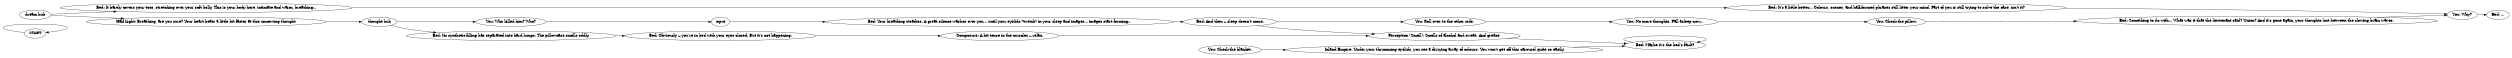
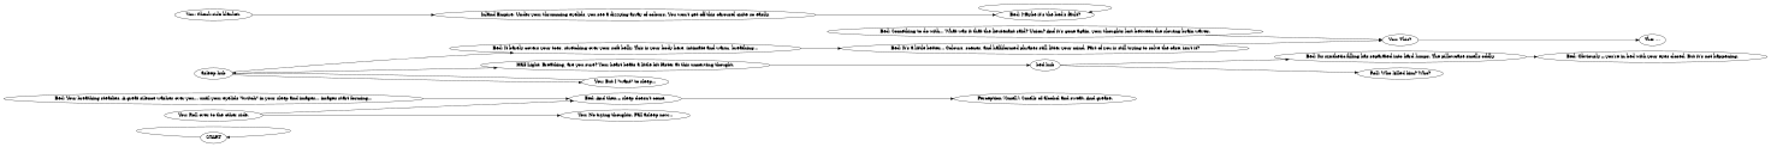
  digraph {
    rankdir=LR
    n1 [label=START]
-   n2 [label=input]
    n3 [label="Bed: Your breathing steadies. A great silence washes over you... until your eyelids *twitch* in your sleep and images... images start forming..."]
    n4 [label="Bed: And then -- sleep doesn't come."]
    n5 [label="Bed: Something to do with... What was it that the lieutenant said? Union? And it's gone again, your thoughts lost between the slowing brain waves."]
-   n6 [label="You: Why?"]
-   n7 [label="Bed: ..."]
+   n6 [label="You: This?"]
+   n7 [label="The: ..."]
    n8 [label="Bed: Its synthetic filling has separated into hard lumps. The pillowcase smells oddly."]
    n9 [label="Bed: Obviously -- you're in bed with your eyes closed. But it's not happening."]
-   n10 [label="Composure: A bit tense in the muscles -- relax."]
-   n11 [label="You: Who killed him? Who?"]
-   n12 [label="You: No more thoughts. Fall asleep now..."]
-   n13 [label="You: Check the pillow."]
+   n11 [label="Roll: Who killed him? Who?"]
+   n12 [label="You: No trying thoughts. Fall asleep now..."]
    n14 [label="Bed: It's a little better... Colours, scenes, and half-formed phrases still litter your mind. Part of you is still trying to solve the case, isn't it?"]
    n15 [label="Perception (Smell): Smells of alcohol and sweat. And grease."]
    n16 [label="Bed: Maybe it's the bed's fault?"]
-   n17 [label="thought hub"]
+   n17 [label="bed hub"]
    n18 [label="Inland Empire: Under your thrumming eyelids, you see a dizzying array of colours. You won't get off this carousel quite so easily."]
    n19 [label="Bed: It barely covers your toes, stretching over your soft belly. This is your body here, intimate and warm, breathing..."]
    n20 [label="You: Roll over to the other side."]
-   n21 [label="dream hub"]
+   n21 [label="asleep hub"]
    n22 [label="Half Light: Breathing, are you sure? Your heart beats a little bit faster at this unnerving thought."]
-   n24 [label="You: Check the blanket."]
+   n23 [label="You: But I *want* to sleep..."]
+   n24 [label="You: Check side blanket."]
    n1 -> n1
-   n2 -> n3
    n3 -> n4
    n4 -> n15
-   n4 -> n20
+   n20 -> n4
    n5 -> n6
    n6 -> n7
    n8 -> n9
-   n9 -> n10
-   n10 -> n15
-   n11 -> n2
-   n12 -> n13
-   n13 -> n5
    n14 -> n6
-   n15 -> n16
    n16 -> n16
    n17 -> n8
    n17 -> n11
    n18 -> n16
    n19 -> n14
    n20 -> n12
    n21 -> n19
    n21 -> n22
+   n21 -> n23
    n22 -> n17
+   n23 -> n21
    n24 -> n18
  }
